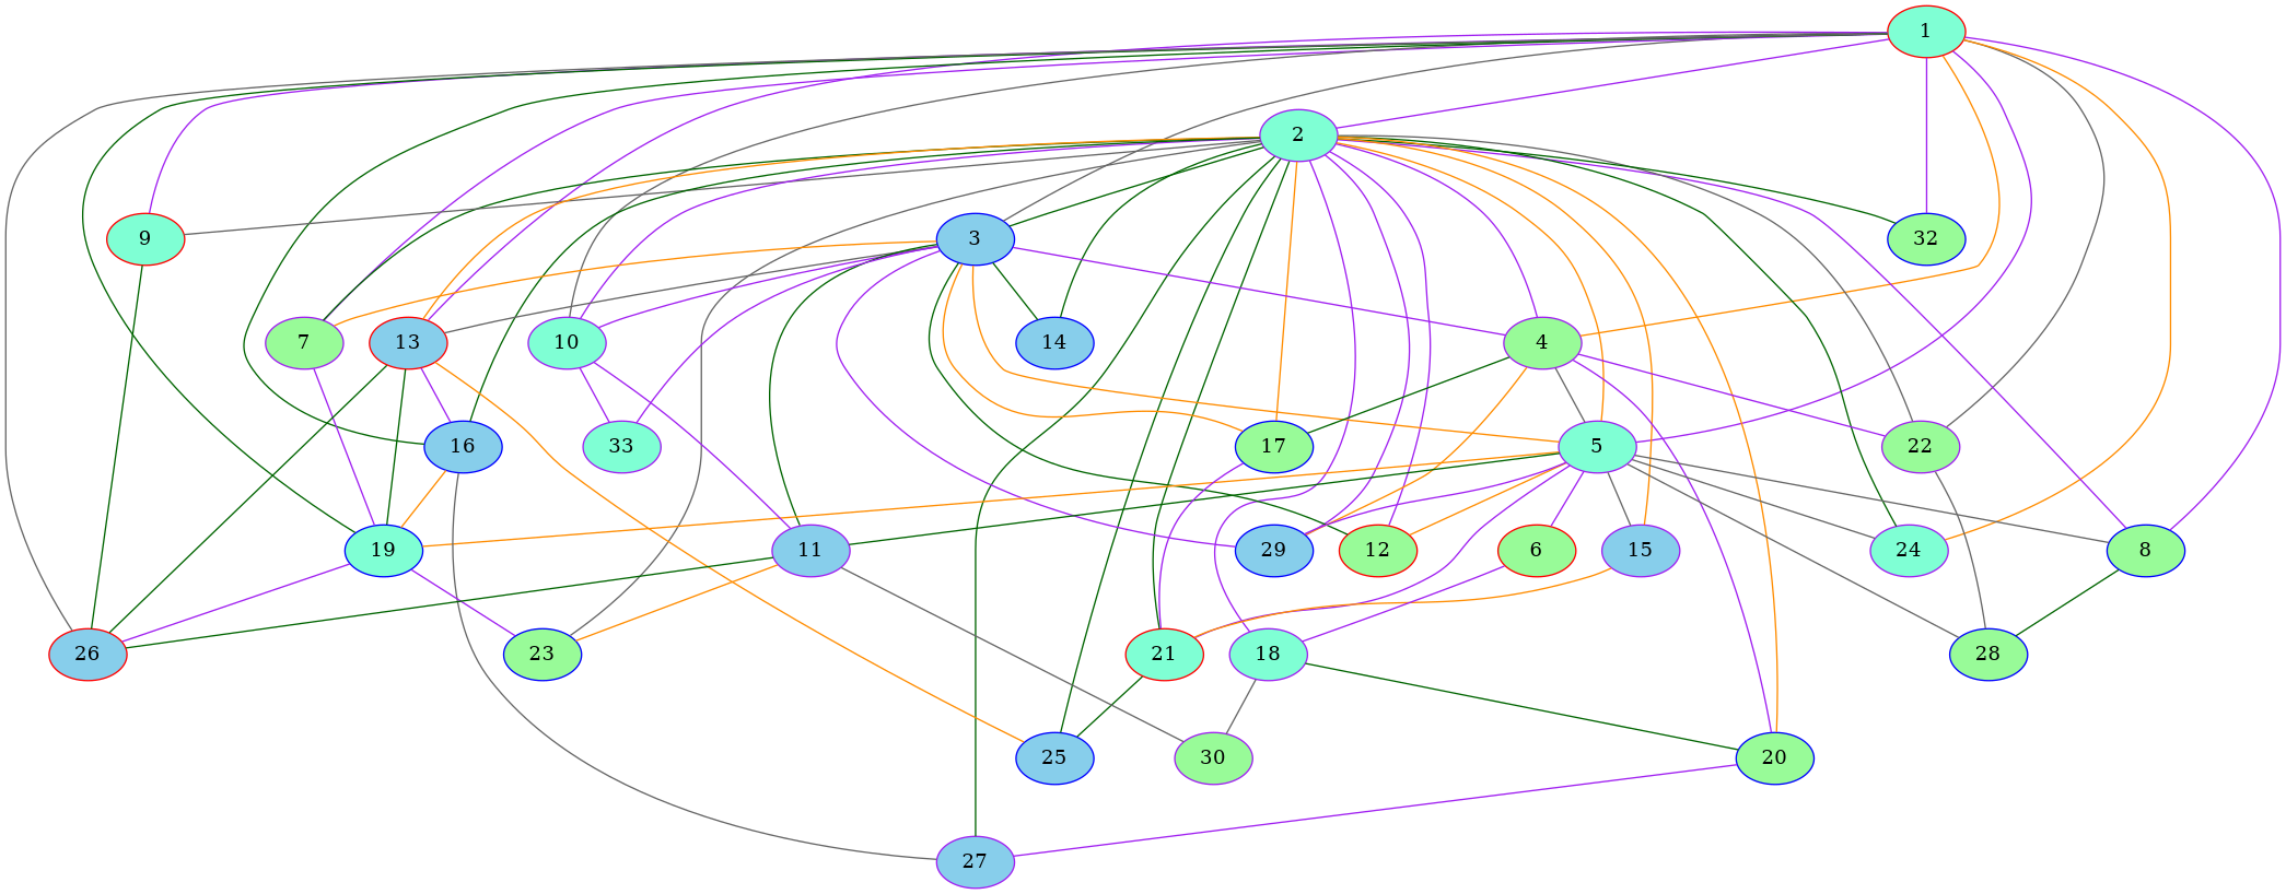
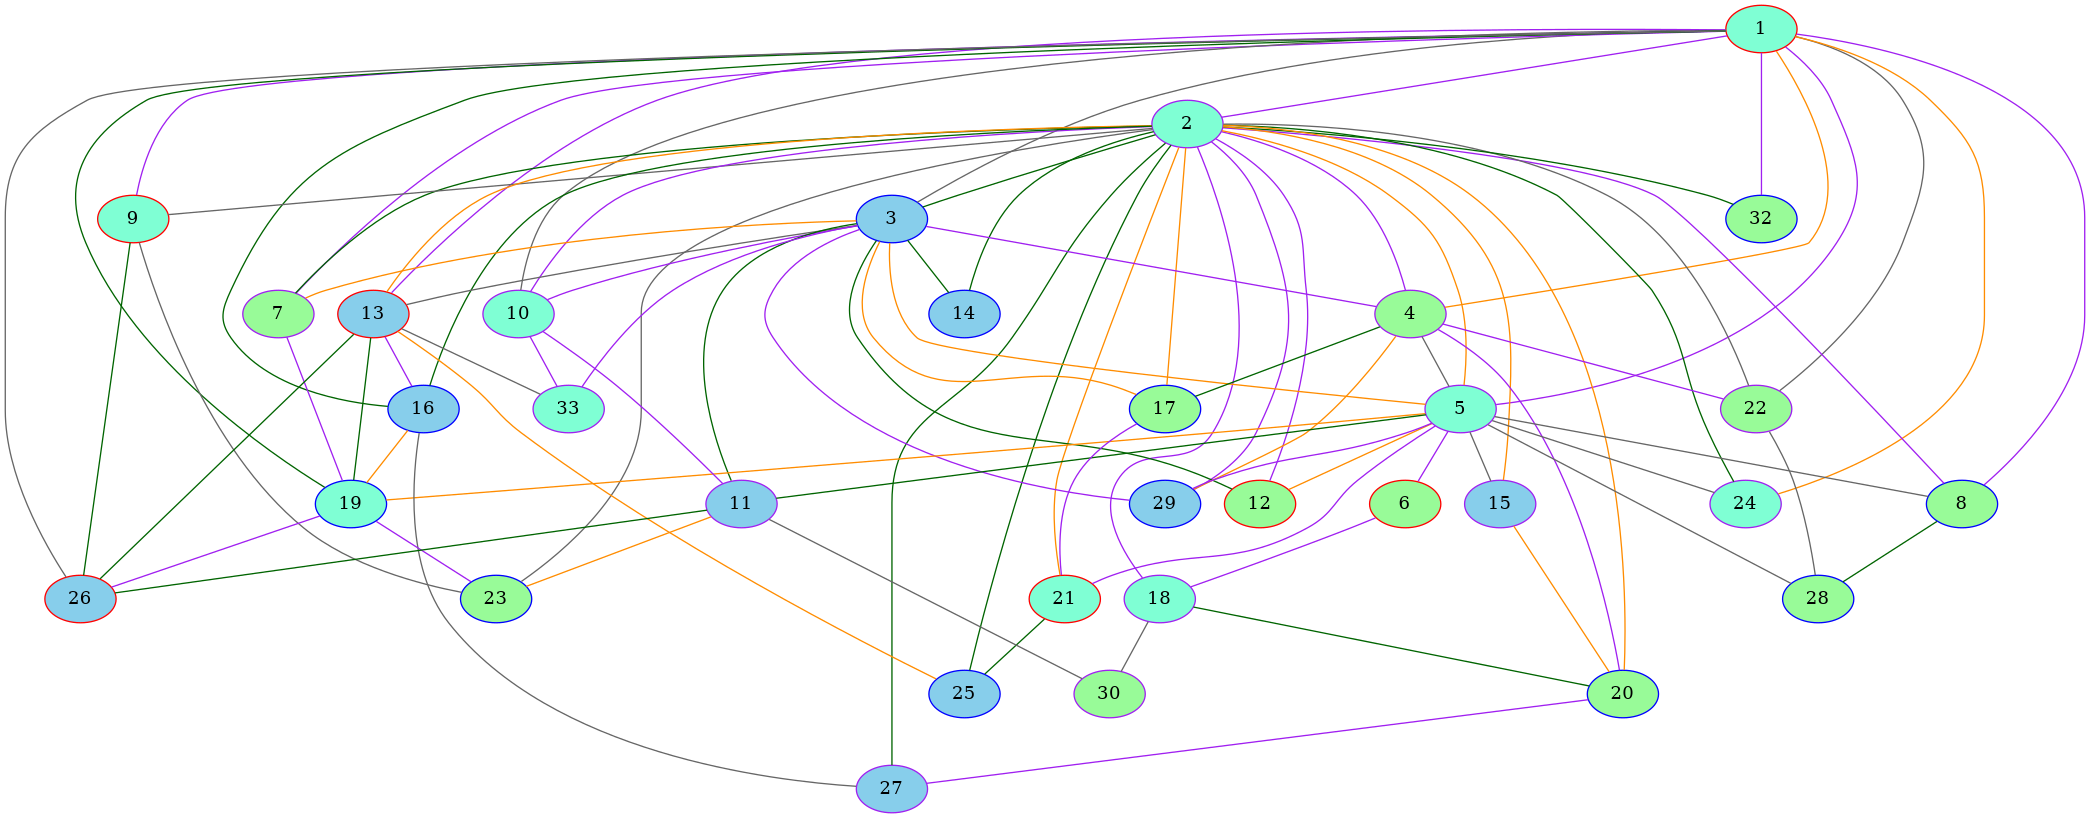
  graph {
    node [color=purple fillcolor=palegreen style=filled]
    edge [color=purple weight=1.0]
    1 [color=red fillcolor=aquamarine]
    2 [fillcolor=aquamarine]
    3 [color=blue fillcolor=skyblue]
    4
    5 [fillcolor=aquamarine]
    7
    8 [color=blue]
    9 [color=red fillcolor=aquamarine]
    10 [fillcolor=aquamarine]
    13 [color=red fillcolor=skyblue]
    16 [color=blue fillcolor=skyblue]
    19 [color=blue fillcolor=aquamarine]
    22
    24 [fillcolor=aquamarine]
    26 [color=red fillcolor=skyblue]
    32 [color=blue]
    12 [color=red]
    14 [color=blue fillcolor=skyblue]
    15 [fillcolor=skyblue]
    17 [color=blue]
    18 [fillcolor=aquamarine]
    20 [color=blue]
    21 [color=red fillcolor=aquamarine]
    23 [color=blue]
    25 [color=blue fillcolor=skyblue]
    27 [fillcolor=skyblue]
    29 [color=blue fillcolor=skyblue]
    11 [fillcolor=skyblue]
    33 [fillcolor=aquamarine]
    6 [color=red]
    28 [color=blue]
    30
    1 -- 2 [weight=9.0]
    1 -- 3 [color=gray40 weight=3.0]
    1 -- 4 [color=darkorange weight=16.0]
    1 -- 5 [weight=3.0]
    1 -- 7
    1 -- 8
    1 -- 9
    1 -- 10 [color=gray40 weight=3.0]
    1 -- 13
    1 -- 16 [color=darkgreen weight=2.0]
    1 -- 19 [color=darkgreen]
    1 -- 22 [color=gray40]
    1 -- 24 [color=darkorange weight=2.0]
    1 -- 26 [color=gray40 weight=2.0]
    1 -- 32
    2 -- 3 [color=darkgreen weight=10.0]
    2 -- 4 [weight=6.0]
    2 -- 5 [color=darkorange weight=6.0]
    2 -- 7 [color=darkgreen weight=2.0]
    2 -- 8
    2 -- 9 [color=gray40]
    2 -- 10 [weight=2.0]
    2 -- 13 [color=darkorange weight=3.0]
    2 -- 16 [color=darkgreen weight=6.0]
    2 -- 22 [color=gray40 weight=3.0]
    2 -- 24 [color=darkgreen]
    2 -- 32 [color=darkgreen weight=2.0]
    2 -- 12
    2 -- 14 [color=darkgreen weight=2.0]
    2 -- 15 [color=darkorange weight=2.0]
    2 -- 17 [color=darkorange weight=2.0]
    2 -- 18 [weight=2.0]
    2 -- 20 [color=darkorange weight=3.0]
-   2 -- 21 [color=darkgreen weight=6.0]
+   2 -- 21 [color=darkorange weight=6.0]
    2 -- 23 [color=gray40 weight=3.0]
    2 -- 25 [color=darkgreen]
    2 -- 27 [color=darkgreen]
    2 -- 29
    3 -- 4 [weight=2.0]
    3 -- 5 [color=darkorange weight=2.0]
    3 -- 7 [color=darkorange]
    3 -- 10 [weight=5.0]
    3 -- 13 [color=gray40]
    3 -- 12 [color=darkgreen]
    3 -- 14 [color=darkgreen]
    3 -- 17 [color=darkorange]
    3 -- 29
    3 -- 11 [color=darkgreen weight=3.0]
    3 -- 33 [weight=2.0]
    4 -- 5 [color=gray40]
    4 -- 22
    4 -- 17 [color=darkgreen]
    4 -- 20
    4 -- 29 [color=darkorange]
    5 -- 8 [color=gray40]
    5 -- 19 [color=darkorange]
    5 -- 24 [color=gray40]
    5 -- 12 [color=darkorange]
    5 -- 15 [color=gray40]
    5 -- 21 [weight=2.0]
    5 -- 29
    5 -- 11 [color=darkgreen]
    5 -- 6
    5 -- 28 [color=gray40]
    7 -- 19
    8 -- 28 [color=darkgreen]
    9 -- 26 [color=darkgreen]
+   9 -- 23 [color=gray40]
    10 -- 11
    10 -- 33
    13 -- 16
    13 -- 19 [color=darkgreen weight=3.0]
    13 -- 26 [color=darkgreen]
    13 -- 25 [color=darkorange weight=2.0]
+   13 -- 33 [color=gray40]
    16 -- 19 [color=darkorange]
    16 -- 27 [color=gray40]
    19 -- 26
    19 -- 23
    22 -- 28 [color=gray40]
-   15 -- 21 [color=darkorange]
+   15 -- 20 [color=darkorange]
    17 -- 21
    18 -- 20 [color=darkgreen]
    18 -- 30 [color=gray40]
    20 -- 27
    21 -- 25 [color=darkgreen]
    11 -- 26 [color=darkgreen]
    11 -- 23 [color=darkorange]
    11 -- 30 [color=gray40]
    6 -- 18
  }
